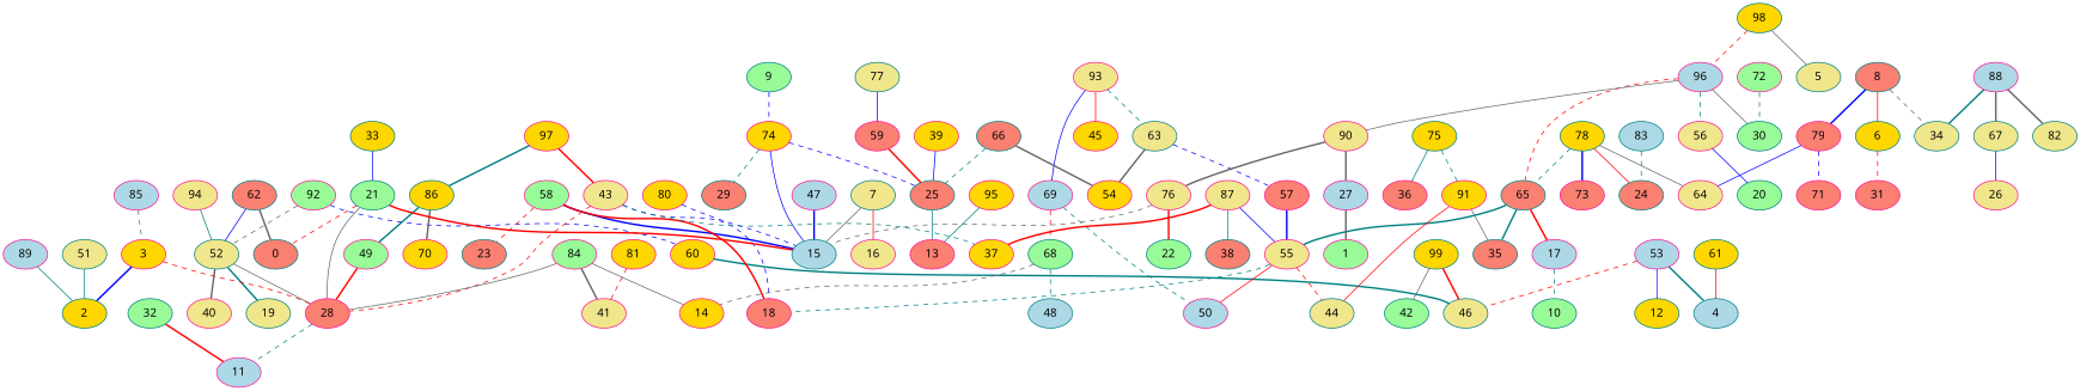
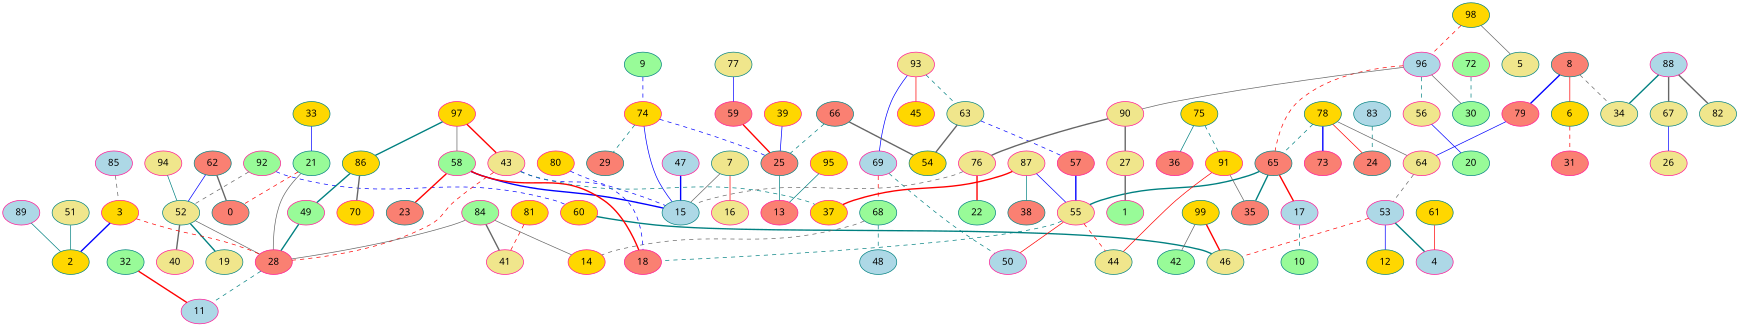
  digraph {
    fontname="Noto Sans"
    node [color=deeppink fillcolor=khaki fontname="Noto Sans" style=filled]
    edge [color=teal dir=none fontname="Noto Sans" style=solid]
    94
    52 [color=teal]
    28 [fillcolor=salmon]
    19 [color=teal]
    40
    39 [fillcolor=gold]
    25 [color=teal fillcolor=salmon]
    13 [fillcolor=salmon]
    92 [fillcolor=palegreen]
    60 [fillcolor=gold]
    46 [color=teal]
    85 [fillcolor=lightblue]
    3 [fillcolor=gold]
    2 [color=teal fillcolor=gold]
    49 [fillcolor=palegreen]
    11 [fillcolor=lightblue]
    80 [fillcolor=gold]
    15 [color=teal fillcolor=lightblue]
    9 [color=teal fillcolor=palegreen]
    74 [fillcolor=gold]
    29 [color=teal fillcolor=salmon]
    77 [color=teal]
    59 [fillcolor=salmon]
    83 [color=teal fillcolor=lightblue]
    24 [color=teal fillcolor=salmon]
    93
    63 [color=teal]
    45 [fillcolor=gold]
    69 [fillcolor=lightblue]
    57 [fillcolor=salmon]
-   54 [fillcolor=gold]
+   54 [color=teal fillcolor=gold]
    50 [fillcolor=lightblue]
    68 [color=teal fillcolor=palegreen]
    86 [color=teal fillcolor=gold]
    70 [fillcolor=gold]
    51 [color=teal]
    98 [color=teal fillcolor=gold]
    5 [color=teal]
    96 [fillcolor=lightblue]
    30 [color=teal fillcolor=palegreen]
    65 [color=teal fillcolor=salmon]
    56
    90
    32 [color=teal fillcolor=palegreen]
    88 [fillcolor=lightblue]
    67 [color=teal]
    82 [color=teal]
    34 [color=teal]
    26
    55
    18 [fillcolor=salmon]
    44 [color=teal]
    97 [fillcolor=gold]
    58 [fillcolor=palegreen]
    43
    23 [color=teal fillcolor=salmon]
    53 [fillcolor=lightblue]
    12 [color=teal fillcolor=gold]
-   4 [color=teal fillcolor=lightblue]
+   4 [fillcolor=lightblue]
    95 [fillcolor=gold]
    81 [fillcolor=gold]
    41
    61 [color=teal fillcolor=gold]
    33 [color=teal fillcolor=gold]
    21 [color=teal fillcolor=palegreen]
    0 [color=teal fillcolor=salmon]
    6 [color=teal fillcolor=gold]
    31 [fillcolor=salmon]
    62 [color=teal fillcolor=salmon]
    72 [fillcolor=palegreen]
    64
    17 [fillcolor=lightblue]
    10 [color=teal fillcolor=palegreen]
    78 [color=teal fillcolor=gold]
    73 [fillcolor=salmon]
    35 [color=teal fillcolor=salmon]
    47 [fillcolor=lightblue]
    37 [fillcolor=gold]
    20 [color=teal fillcolor=palegreen]
    76
-   27 [fillcolor=lightblue]
+   27
    22 [color=teal fillcolor=palegreen]
    1 [fillcolor=palegreen]
    87
    38 [color=teal fillcolor=salmon]
    91 [fillcolor=gold]
    84 [fillcolor=palegreen]
    14 [fillcolor=gold]
    7 [color=teal]
    16
    8 [color=teal fillcolor=salmon]
    79 [fillcolor=salmon]
-   71 [fillcolor=salmon]
    99 [color=teal fillcolor=gold]
    42 [color=teal fillcolor=palegreen]
    48 [color=teal fillcolor=lightblue]
    66 [color=teal fillcolor=salmon]
    89 [fillcolor=lightblue]
    75 [color=teal fillcolor=gold]
    36 [fillcolor=salmon]
    subgraph sub_1 {
      94
      52
      28
      19
      40
      39
      25
      13
      92
      60
      46
      85
      3
      2
      49
      11
      80
      15
      9
      74
      29
      77
      59
      83
      24
      93
      63
      45
      69
      57
      54
      50
      68
      86
      70
      51
      98
      5
      96
      30
      65
      56
      90
      32
      88
      67
      82
      34
      26
      55
      18
      44
      97
      58
      43
      23
      53
      12
      4
      95
      81
      41
      61
      33
      21
      0
      6
      31
      62
      72
      64
      17
      10
      78
      73
      35
      47
      37
      20
      76
      27
      22
      1
      87
      38
      91
      84
      14
      7
      16
      8
      79
-     71
      99
      42
      48
      66
      89
      75
      36
    }
    94 -> 52
    52 -> 28 [color=gray40]
    52 -> 19 [style=bold]
    52 -> 40 [color=gray40 style=bold]
    28 -> 11 [style=dashed]
    39 -> 25 [color=blue]
    25 -> 13
    92 -> 52 [color=gray40 style=dashed]
    92 -> 60 [color=blue style=dashed]
    60 -> 46 [style=bold]
    85 -> 3 [color=gray40 style=dashed]
    3 -> 28 [color=red style=dashed]
    3 -> 2 [color=blue style=bold]
-   49 -> 28 [color=red style=bold]
+   49 -> 28 [style=bold]
    80 -> 15 [color=blue style=dashed]
    9 -> 74 [color=blue style=dashed]
    74 -> 25 [color=blue style=dashed]
    74 -> 15 [color=blue]
    74 -> 29 [style=dashed]
    77 -> 59 [color=blue]
    59 -> 25 [color=red style=bold]
    83 -> 24 [style=dashed]
    93 -> 63 [style=dashed]
    93 -> 45 [color=red]
    93 -> 69 [color=blue]
    63 -> 57 [color=blue style=dashed]
    63 -> 54 [color=gray40 style=bold]
    69 -> 50 [style=dashed]
    69 -> 68 [color=red style=dashed]
    57 -> 55 [color=blue style=bold]
    68 -> 14 [color=gray40 style=dashed]
    68 -> 48 [style=dashed]
    86 -> 49 [style=bold]
    86 -> 70 [color=gray40 style=bold]
    51 -> 2
    98 -> 5 [color=gray40]
    98 -> 96 [color=red style=dashed]
    96 -> 30 [color=gray40]
    96 -> 65 [color=red style=dashed]
    96 -> 56 [style=dashed]
    96 -> 90 [color=gray40]
    65 -> 55 [style=bold]
    65 -> 17 [color=red style=bold]
    65 -> 35 [style=bold]
    56 -> 20 [color=blue]
    90 -> 76 [color=gray40 style=bold]
    90 -> 27 [color=gray40 style=bold]
    32 -> 11 [color=red style=bold]
    88 -> 67 [color=gray40 style=bold]
    88 -> 82 [color=gray40 style=bold]
    88 -> 34 [style=bold]
    67 -> 26 [color=blue]
    55 -> 50 [color=red]
    55 -> 18 [style=dashed]
    55 -> 44 [color=red style=dashed]
    97 -> 86 [style=bold]
+   97 -> 58 [color=gray40]
    97 -> 43 [color=red style=bold]
    58 -> 15 [color=blue style=bold]
    58 -> 18 [color=red style=bold]
-   58 -> 23 [color=red style=dashed]
+   58 -> 23 [color=red style=bold]
    43 -> 28 [color=red style=dashed]
    43 -> 18 [color=blue style=dashed]
    43 -> 37 [style=dashed]
    53 -> 46 [color=red style=dashed]
    53 -> 12 [color=blue]
    53 -> 4 [style=bold]
    95 -> 13
    81 -> 41 [color=red style=dashed]
    61 -> 4 [color=red]
    33 -> 21 [color=blue]
    21 -> 28 [color=gray40]
-   21 -> 15 [color=red style=bold]
    21 -> 0 [color=red style=dashed]
    6 -> 31 [color=red style=dashed]
    62 -> 52 [color=blue]
    62 -> 0 [color=gray40 style=bold]
    72 -> 30 [style=dashed]
+   64 -> 53 [color=gray40 style=dashed]
    17 -> 10 [style=dashed]
    78 -> 24 [color=red]
    78 -> 65 [style=dashed]
    78 -> 64 [color=gray40]
    78 -> 73 [color=blue style=bold]
    47 -> 15 [color=blue style=bold]
    76 -> 15 [color=gray40 style=dashed]
    76 -> 22 [color=red style=bold]
    27 -> 1 [color=gray40 style=bold]
    87 -> 55 [color=blue]
    87 -> 37 [color=red style=bold]
    87 -> 38
    91 -> 44 [color=red]
    91 -> 35 [color=gray40]
    84 -> 28 [color=gray40]
    84 -> 41 [color=gray40 style=bold]
    84 -> 14 [color=gray40]
    7 -> 15 [color=gray40]
    7 -> 16 [color=red]
    8 -> 34 [color=gray40 style=dashed]
    8 -> 6 [color=red]
    8 -> 79 [color=blue style=bold]
    79 -> 64 [color=blue]
-   79 -> 71 [color=blue style=dashed]
    99 -> 46 [color=red style=bold]
    99 -> 42 [color=gray40]
    66 -> 25 [style=dashed]
    66 -> 54 [color=gray40 style=bold]
    89 -> 2
    75 -> 91 [style=dashed]
    75 -> 36
  }
